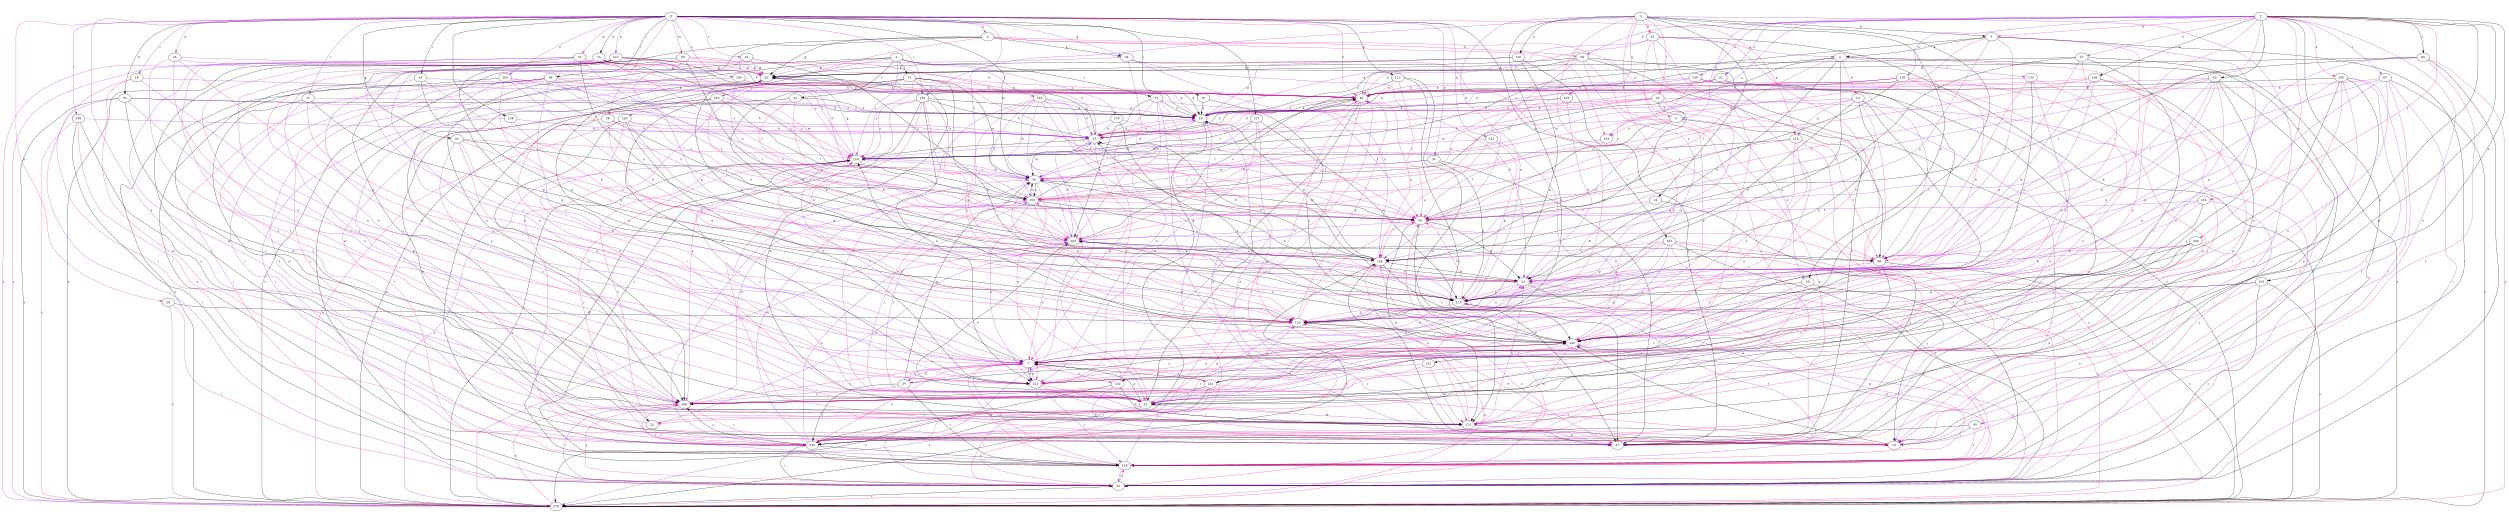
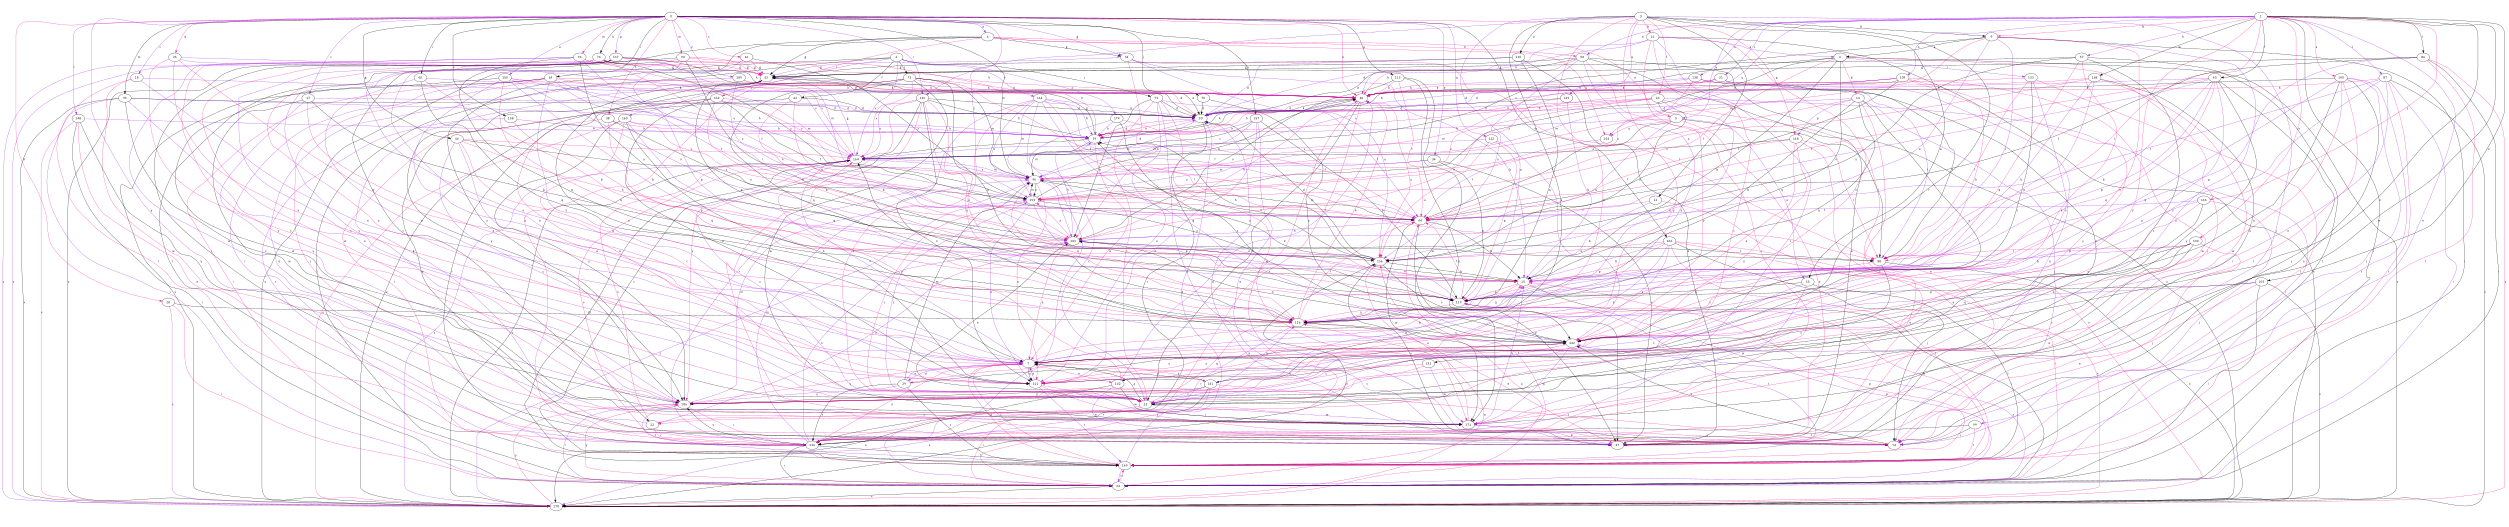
  strict digraph {
    fontname="IBM Plex Sans"
    node [fontname="IBM Plex Sans"]
    edge [color=purple fontname="IBM Plex Sans"]
    0
    4
    16
    17
    18
    25
    28
    34
    38
    46
    51
    60
    64
    70
    76
    81
    90
    93
    94
    96
    113
    117
    118
    122
    130
    148
    150
    157
    158
    166
    186
    189
    193
    5
    58
    154
    22
    52
    132
    119
    171
    15
    7
    30
    134
    164
    126
    23
    66
    178
    37
    59
    111
    103
    88
    156
    74
    44
    142
    149
    1
    9
    21
    40
    57
    86
    87
    99
    100
    102
    105
    109
    136
    138
    140
    168
    35
    6
    2
    42
    71
    73
    160
    161
    174
    3
    11
    12
    29
    43
    110
    125
    131
    141
    13
    133
    0 -> 4 [label=a]
    0 -> 16 [color=deeppink label=c]
    0 -> 17 [label=c]
    0 -> 18 [label=c]
    0 -> 25 [color=deeppink label=d]
    0 -> 28 [color=deeppink label=d]
    0 -> 34 [label=e]
    0 -> 38 [color=deeppink label=f]
    0 -> 46 [color=black label=g]
    0 -> 51 [label=g]
    0 -> 60 [color=black label=i]
    0 -> 64 [color=black label=i]
    0 -> 70 [color=black label=j]
    0 -> 76 [color=black label=k]
    0 -> 81 [color=deeppink label=k]
    0 -> 90 [color=deeppink label=m]
    0 -> 93 [color=black label=m]
    0 -> 94 [color=deeppink label=m]
    0 -> 96 [color=black label=m]
    0 -> 113 [color=black label=p]
    0 -> 117 [label=p]
    0 -> 118 [color=deeppink label=p]
    0 -> 122 [label=q]
    0 -> 130 [label=r]
    0 -> 148 [label=t]
    0 -> 150 [label=u]
    0 -> 157 [color=black label=v]
    0 -> 158 [color=black label=v]
    0 -> 166 [color=black label=w]
    0 -> 186 [label=y]
    0 -> 189 [label=z]
    0 -> 193 [label=z]
    4 -> 51 [color=black label=g]
    4 -> 186 [color=black label=y]
    4 -> 5 [color=deeppink label=a]
    4 -> 58 [color=deeppink label=h]
    4 -> 154 [color=deeppink label=u]
    4 -> 22 [color=black label=c]
    4 -> 52 [color=black label=g]
    4 -> 132 [color=deeppink label=r]
    16 -> 193 [color=black label=z]
    16 -> 52 [label=g]
    16 -> 119 [label=p]
    17 -> 186 [label=y]
    17 -> 171 [color=black label=w]
    17 -> 15 [color=black label=b]
    17 -> 7 [color=deeppink label=a]
    17 -> 30 [label=d]
    18 -> 81 [label=k]
    18 -> 171 [color=deeppink label=w]
    18 -> 7 [label=a]
    18 -> 134 [color=deeppink label=r]
    25 -> 52 [label=g]
    25 -> 7 [color=deeppink label=a]
    25 -> 164 [label=v]
    25 -> 126 [color=deeppink label=q]
    25 -> 23 [color=deeppink label=c]
    28 -> 126 [color=black label=q]
    28 -> 66 [color=deeppink label=i]
    28 -> 178 [label=x]
    34 -> 96 [label=m]
    34 -> 193 [label=z]
    34 -> 119 [color=black label=p]
    34 -> 37 [color=black label=e]
    38 -> 126 [color=deeppink label=q]
    38 -> 59 [color=deeppink label=h]
    38 -> 111 [color=deeppink label=o]
    38 -> 103 [color=black label=n]
    46 -> 193 [color=black label=z]
    46 -> 7 [label=a]
    46 -> 164 [color=deeppink label=v]
    46 -> 126 [color=deeppink label=q]
    46 -> 23 [label=c]
    46 -> 103 [color=deeppink label=n]
    51 -> 52 [label=g]
    51 -> 15 [label=b]
    51 -> 103 [color=deeppink label=n]
    51 -> 88 [color=deeppink label=l]
    51 -> 156 [label=u]
    60 -> 81 [label=k]
    60 -> 15 [color=deeppink label=b]
    60 -> 7 [label=a]
    60 -> 126 [color=black label=q]
    64 -> 81 [color=deeppink label=k]
    64 -> 96 [color=deeppink label=m]
    64 -> 193 [label=z]
    64 -> 134 [label=r]
    64 -> 66 [color=deeppink label=i]
    64 -> 178 [color=black label=x]
    64 -> 74 [color=deeppink label=j]
    64 -> 44 [label=f]
    64 -> 142 [label=s]
    70 -> 30 [color=black label=d]
    70 -> 142 [color=black label=s]
    76 -> 81 [color=black label=k]
    76 -> 186 [color=deeppink label=y]
    76 -> 193 [color=black label=z]
    76 -> 52 [color=deeppink label=g]
    76 -> 178 [label=x]
    76 -> 44 [color=deeppink label=f]
    81 -> 30 [color=deeppink label=d]
    81 -> 134 [color=deeppink label=r]
    81 -> 23 [color=black label=c]
    81 -> 66 [color=deeppink label=i]
    81 -> 156 [color=deeppink label=u]
    90 -> 186 [label=y]
    90 -> 52 [color=deeppink label=g]
    90 -> 59 [color=deeppink label=h]
    90 -> 111 [label=o]
    90 -> 88 [color=black label=l]
    90 -> 149 [color=black label=t]
    93 -> 30 [color=black label=d]
    93 -> 23 [color=black label=c]
    93 -> 66 [label=i]
    93 -> 178 [color=black label=x]
    93 -> 59 [label=h]
    93 -> 111 [label=o]
    94 -> 52 [color=deeppink label=g]
    94 -> 171 [label=w]
    94 -> 164 [color=deeppink label=v]
    94 -> 126 [color=black label=q]
    94 -> 178 [label=x]
    94 -> 156 [color=black label=u]
    94 -> 44 [label=f]
    96 -> 193 [color=black label=z]
    96 -> 164 [label=v]
    96 -> 126 [color=deeppink label=q]
    96 -> 111 [color=deeppink label=o]
    96 -> 103 [label=n]
    96 -> 156 [color=black label=u]
    113 -> 81 [color=deeppink label=k]
    113 -> 171 [color=black label=w]
    113 -> 37 [color=black label=e]
    113 -> 103 [color=black label=n]
    113 -> 44 [color=deeppink label=f]
    117 -> 81 [color=deeppink label=k]
    117 -> 96 [label=m]
    117 -> 52 [color=deeppink label=g]
    117 -> 171 [color=deeppink label=w]
    117 -> 7 [label=a]
    117 -> 30 [color=black label=d]
    117 -> 23 [label=c]
    117 -> 178 [color=black label=x]
    117 -> 111 [color=deeppink label=o]
    117 -> 74 [color=black label=j]
    118 -> 164 [color=black label=v]
    118 -> 178 [color=deeppink label=x]
    118 -> 111 [color=deeppink label=o]
    118 -> 88 [color=deeppink label=l]
    118 -> 44 [color=deeppink label=f]
    118 -> 142 [color=deeppink label=s]
    122 -> 119 [color=deeppink label=p]
    122 -> 164 [label=v]
    122 -> 23 [label=c]
    122 -> 156 [color=deeppink label=u]
    130 -> 186 [color=deeppink label=y]
    130 -> 119 [color=deeppink label=p]
    130 -> 30 [color=black label=d]
    130 -> 164 [label=v]
    130 -> 126 [color=deeppink label=q]
    130 -> 59 [color=black label=h]
    130 -> 111 [color=black label=o]
    130 -> 74 [color=deeppink label=j]
    130 -> 149 [color=black label=t]
    148 -> 186 [color=black label=y]
    148 -> 66 [color=black label=i]
    148 -> 178 [color=deeppink label=x]
    148 -> 37 [color=deeppink label=e]
    148 -> 59 [label=h]
    150 -> 81 [color=deeppink label=k]
    150 -> 171 [color=black label=w]
    150 -> 15 [label=b]
    150 -> 7 [label=a]
    150 -> 164 [label=v]
    150 -> 126 [color=deeppink label=q]
    150 -> 103 [label=n]
    157 -> 96 [label=m]
    157 -> 119 [color=black label=p]
    157 -> 164 [color=black label=v]
    157 -> 37 [label=e]
    157 -> 59 [label=h]
    157 -> 111 [label=o]
    158 -> 119 [color=deeppink label=p]
    158 -> 134 [label=r]
    158 -> 59 [label=h]
    166 -> 119 [color=deeppink label=p]
    166 -> 15 [label=b]
    166 -> 7 [label=a]
    166 -> 66 [color=deeppink label=i]
    166 -> 178 [color=deeppink label=x]
    166 -> 156 [color=deeppink label=u]
    166 -> 74 [color=black label=j]
    166 -> 142 [label=s]
    166 -> 149 [color=deeppink label=t]
    186 -> 96 [label=m]
    186 -> 134 [color=deeppink label=r]
    186 -> 66 [label=i]
    186 -> 149 [label=t]
    189 -> 81 [color=deeppink label=k]
    189 -> 30 [color=deeppink label=d]
    189 -> 37 [label=e]
    189 -> 103 [label=n]
    193 -> 81 [color=black label=k]
    193 -> 96 [color=black label=m]
    193 -> 119 [label=p]
    193 -> 23 [color=deeppink label=c]
    193 -> 111 [label=o]
    193 -> 156 [color=black label=u]
    193 -> 44 [color=deeppink label=f]
    5 -> 154 [color=deeppink label=u]
    5 -> 37 [color=deeppink label=e]
    5 -> 59 [label=h]
    5 -> 88 [color=black label=l]
    5 -> 156 [label=u]
    5 -> 44 [color=black label=f]
    5 -> 35 [label=e]
    58 -> 81 [color=deeppink label=k]
    58 -> 52 [color=black label=g]
    58 -> 7 [label=a]
    58 -> 30 [color=black label=d]
    58 -> 134 [color=deeppink label=r]
    58 -> 178 [color=black label=x]
    58 -> 37 [color=black label=e]
    58 -> 156 [label=u]
    154 -> 44 [label=f]
    22 -> 52 [label=g]
    22 -> 134 [color=deeppink label=r]
    22 -> 164 [color=deeppink label=v]
    22 -> 103 [label=n]
    52 -> 81 [label=k]
    52 -> 186 [color=black label=y]
    52 -> 119 [color=black label=p]
    52 -> 7 [color=black label=a]
    52 -> 30 [color=black label=d]
    132 -> 15 [color=deeppink label=b]
    132 -> 30 [label=d]
    132 -> 164 [color=deeppink label=v]
    132 -> 37 [color=black label=e]
    132 -> 111 [color=black label=o]
    132 -> 44 [color=black label=f]
    132 -> 149 [color=deeppink label=t]
    119 -> 126 [color=deeppink label=q]
    119 -> 103 [label=n]
    119 -> 44 [color=deeppink label=f]
    119 -> 149 [label=t]
    171 -> 15 [label=b]
    171 -> 37 [label=e]
    171 -> 156 [color=deeppink label=u]
    171 -> 74 [color=deeppink label=j]
    15 -> 119 [color=deeppink label=p]
    15 -> 126 [color=deeppink label=q]
    15 -> 66 [color=black label=i]
    15 -> 59 [color=black label=h]
    7 -> 186 [color=deeppink label=y]
    7 -> 15 [color=deeppink label=b]
    7 -> 164 [label=v]
    7 -> 111 [color=black label=o]
    7 -> 149 [color=deeppink label=t]
    7 -> 102 [color=deeppink label=n]
    7 -> 29 [label=d]
    7 -> 141 [color=deeppink label=s]
    30 -> 81 [color=black label=k]
    30 -> 96 [label=m]
    30 -> 134 [color=black label=r]
    30 -> 59 [color=deeppink label=h]
    134 -> 96 [label=m]
    134 -> 186 [color=black label=y]
    134 -> 7 [color=deeppink label=a]
    134 -> 164 [color=deeppink label=v]
    134 -> 66 [color=black label=i]
    134 -> 103 [label=n]
    134 -> 149 [color=black label=t]
    164 -> 96 [label=m]
    164 -> 52 [label=g]
    164 -> 30 [label=d]
    164 -> 178 [label=x]
    164 -> 149 [color=black label=t]
    126 -> 81 [color=deeppink label=k]
    126 -> 134 [label=r]
    126 -> 37 [color=deeppink label=e]
    126 -> 44 [color=deeppink label=f]
    126 -> 142 [color=black label=s]
    23 -> 193 [label=z]
    23 -> 22 [color=deeppink label=c]
    23 -> 171 [label=w]
    23 -> 7 [color=black label=a]
    23 -> 164 [label=v]
    23 -> 126 [color=deeppink label=q]
    23 -> 66 [color=deeppink label=i]
    23 -> 103 [color=black label=n]
    66 -> 186 [color=deeppink label=y]
    66 -> 119 [label=p]
    66 -> 178 [color=black label=x]
    66 -> 44 [color=deeppink label=f]
    66 -> 142 [label=s]
    66 -> 149 [color=deeppink label=t]
    178 -> 186 [color=deeppink label=y]
    178 -> 193 [label=z]
    178 -> 164 [color=black label=v]
    178 -> 126 [color=deeppink label=q]
    178 -> 156 [color=deeppink label=u]
    37 -> 30 [label=d]
    37 -> 156 [color=black label=u]
    59 -> 81 [color=black label=k]
    59 -> 96 [color=black label=m]
    59 -> 52 [color=black label=g]
    59 -> 7 [color=deeppink label=a]
    59 -> 30 [label=d]
    59 -> 164 [color=black label=v]
    111 -> 171 [label=w]
    111 -> 7 [label=a]
    111 -> 74 [color=deeppink label=j]
    111 -> 149 [label=t]
    103 -> 81 [color=deeppink label=k]
    103 -> 193 [color=deeppink label=z]
    103 -> 7 [color=deeppink label=a]
    103 -> 59 [label=h]
    103 -> 88 [color=black label=l]
    103 -> 156 [label=u]
    88 -> 23 [color=black label=c]
    88 -> 178 [color=black label=x]
    88 -> 142 [color=deeppink label=s]
    156 -> 15 [color=black label=b]
    156 -> 30 [color=black label=d]
    156 -> 178 [color=black label=x]
    156 -> 59 [color=black label=h]
    156 -> 142 [color=black label=s]
    74 -> 142 [color=black label=s]
    44 -> 96 [color=black label=m]
    44 -> 171 [color=black label=w]
    44 -> 15 [color=black label=b]
    44 -> 37 [color=black label=e]
    44 -> 103 [label=n]
    142 -> 171 [label=w]
    142 -> 7 [color=deeppink label=a]
    142 -> 164 [color=black label=v]
    142 -> 23 [label=c]
    142 -> 111 [color=deeppink label=o]
    142 -> 103 [color=black label=n]
    149 -> 119 [color=deeppink label=p]
    149 -> 15 [color=deeppink label=b]
    149 -> 7 [color=deeppink label=a]
    149 -> 30 [label=d]
    149 -> 66 [label=i]
    1 -> 186 [color=deeppink label=y]
    1 -> 5 [label=a]
    1 -> 58 [label=h]
    1 -> 154 [label=u]
    1 -> 171 [color=black label=w]
    1 -> 66 [color=black label=i]
    1 -> 88 [color=deeppink label=l]
    1 -> 9 [color=deeppink label=b]
    1 -> 21 [label=c]
    1 -> 40 [color=black label=f]
    1 -> 57 [label=h]
    1 -> 86 [color=black label=l]
    1 -> 87 [label=l]
    1 -> 99 [label=n]
    1 -> 100 [color=deeppink label=n]
    1 -> 102 [color=black label=n]
    1 -> 105 [color=black label=o]
    1 -> 109 [label=o]
    1 -> 136 [color=deeppink label=s]
    1 -> 138 [label=s]
    1 -> 140 [color=deeppink label=s]
    1 -> 168 [color=black label=w]
    9 -> 96 [color=deeppink label=m]
    9 -> 186 [label=y]
    9 -> 164 [color=black label=v]
    9 -> 66 [color=black label=i]
    9 -> 88 [label=l]
    9 -> 156 [label=u]
    9 -> 142 [color=deeppink label=s]
    9 -> 6 [color=black label=a]
    21 -> 81 [color=deeppink label=k]
    21 -> 30 [label=d]
    21 -> 59 [color=deeppink label=h]
    21 -> 88 [color=black label=l]
    21 -> 142 [label=s]
    40 -> 81 [label=k]
    40 -> 186 [color=black label=y]
    40 -> 119 [label=p]
    40 -> 15 [label=b]
    40 -> 7 [label=a]
    40 -> 126 [color=deeppink label=q]
    40 -> 103 [label=n]
    40 -> 74 [color=black label=j]
    40 -> 44 [color=deeppink label=f]
    57 -> 52 [color=black label=g]
    57 -> 7 [color=deeppink label=a]
    57 -> 126 [color=deeppink label=q]
    57 -> 23 [color=black label=c]
    57 -> 156 [color=black label=u]
    57 -> 149 [color=black label=t]
    86 -> 52 [color=black label=g]
    86 -> 119 [label=p]
    86 -> 66 [color=black label=i]
    86 -> 178 [color=deeppink label=x]
    86 -> 44 [color=black label=f]
    86 -> 149 [color=deeppink label=t]
    87 -> 81 [color=deeppink label=k]
    87 -> 66 [label=i]
    87 -> 178 [color=black label=x]
    87 -> 111 [label=o]
    87 -> 44 [label=f]
    87 -> 142 [label=s]
    87 -> 149 [color=deeppink label=t]
    99 -> 134 [color=black label=r]
    99 -> 74 [color=black label=j]
    99 -> 149 [color=deeppink label=t]
    100 -> 15 [label=b]
    100 -> 7 [color=black label=a]
    100 -> 23 [color=black label=c]
    100 -> 37 [color=black label=e]
    100 -> 88 [color=deeppink label=l]
    100 -> 74 [color=deeppink label=j]
    102 -> 81 [label=k]
    102 -> 164 [color=deeppink label=v]
    102 -> 178 [color=black label=x]
    102 -> 37 [label=e]
    102 -> 74 [color=black label=j]
    105 -> 119 [color=black label=p]
    105 -> 126 [label=q]
    105 -> 66 [color=black label=i]
    105 -> 178 [color=black label=x]
    105 -> 37 [color=deeppink label=e]
    109 -> 81 [color=black label=k]
    109 -> 96 [label=m]
    109 -> 186 [color=deeppink label=y]
    109 -> 171 [color=deeppink label=w]
    109 -> 15 [color=deeppink label=b]
    109 -> 30 [label=d]
    109 -> 59 [color=deeppink label=h]
    109 -> 44 [color=black label=f]
    136 -> 119 [label=p]
    136 -> 111 [color=black label=o]
    136 -> 74 [label=j]
    136 -> 44 [label=f]
    136 -> 142 [color=deeppink label=s]
    138 -> 81 [label=k]
    138 -> 193 [color=deeppink label=z]
    138 -> 164 [label=v]
    138 -> 23 [color=black label=c]
    138 -> 88 [label=l]
    140 -> 81 [color=black label=k]
    140 -> 7 [color=black label=a]
    140 -> 134 [color=deeppink label=r]
    140 -> 126 [label=q]
    140 -> 37 [color=black label=e]
    140 -> 111 [color=deeppink label=o]
    140 -> 74 [label=j]
    140 -> 149 [label=t]
    168 -> 81 [color=deeppink label=k]
    168 -> 193 [color=deeppink label=z]
    168 -> 119 [label=p]
    168 -> 171 [color=deeppink label=w]
    168 -> 15 [label=b]
    168 -> 134 [color=black label=r]
    35 -> 119 [color=black label=p]
    35 -> 171 [label=w]
    35 -> 23 [label=c]
    35 -> 149 [color=black label=t]
    6 -> 193 [color=black label=z]
    6 -> 15 [color=black label=b]
    6 -> 126 [color=black label=q]
    6 -> 178 [color=black label=x]
    6 -> 59 [color=black label=h]
    6 -> 74 [color=deeppink label=j]
    6 -> 44 [color=deeppink label=f]
    6 -> 13 [color=deeppink label=b]
    6 -> 133 [label=r]
    2 -> 164 [label=v]
    2 -> 66 [color=black label=i]
    2 -> 178 [color=black label=x]
    2 -> 42 [color=black label=f]
    2 -> 71 [color=black label=j]
    2 -> 73 [color=black label=j]
    2 -> 160 [label=v]
    2 -> 161 [label=v]
    2 -> 174 [label=x]
    42 -> 15 [color=deeppink label=b]
    42 -> 30 [color=black label=d]
    42 -> 134 [color=black label=r]
    42 -> 103 [color=deeppink label=n]
    71 -> 171 [color=deeppink label=w]
    71 -> 30 [color=black label=d]
    71 -> 23 [color=deeppink label=c]
    71 -> 111 [label=o]
    71 -> 103 [color=black label=n]
    71 -> 74 [label=j]
    71 -> 44 [label=f]
    73 -> 81 [color=deeppink label=k]
    73 -> 96 [color=black label=m]
    73 -> 119 [color=black label=p]
    73 -> 171 [color=black label=w]
    73 -> 134 [color=deeppink label=r]
    73 -> 164 [color=deeppink label=v]
    73 -> 126 [color=black label=q]
    73 -> 178 [color=black label=x]
    73 -> 44 [color=deeppink label=f]
    160 -> 186 [color=black label=y]
    160 -> 126 [label=q]
    160 -> 23 [color=deeppink label=c]
    160 -> 178 [color=deeppink label=x]
    160 -> 59 [label=h]
    160 -> 111 [color=black label=o]
    160 -> 103 [color=deeppink label=n]
    161 -> 96 [label=m]
    161 -> 193 [label=z]
    161 -> 30 [label=d]
    161 -> 134 [label=r]
    161 -> 23 [color=deeppink label=c]
    161 -> 66 [label=i]
    161 -> 59 [label=h]
    161 -> 88 [color=deeppink label=l]
    161 -> 44 [label=f]
    161 -> 142 [label=g]
    174 -> 23 [label=c]
    174 -> 59 [label=h]
    174 -> 44 [color=deeppink label=f]
    174 -> 142 [color=black label=s]
    3 -> 130 [label=r]
    3 -> 186 [color=deeppink label=y]
    3 -> 126 [label=q]
    3 -> 74 [label=j]
    3 -> 9 [color=black label=b]
    3 -> 35 [color=black label=e]
    3 -> 11 [color=deeppink label=b]
    3 -> 12 [color=black label=b]
    3 -> 29 [color=deeppink label=d]
    3 -> 43 [color=deeppink label=f]
    3 -> 110 [color=black label=o]
    3 -> 125 [label=q]
    3 -> 131 [color=black label=r]
    3 -> 141 [color=black label=s]
    11 -> 81 [label=k]
    11 -> 186 [color=deeppink label=y]
    11 -> 22 [color=deeppink label=c]
    11 -> 30 [label=d]
    11 -> 134 [label=r]
    11 -> 178 [color=black label=x]
    11 -> 142 [color=deeppink label=s]
    11 -> 6 [label=a]
    12 -> 15 [label=b]
-   12 -> 37 [color=black label=e]
+   12 -> 37 [color=deeppink label=e]
    12 -> 44 [color=deeppink label=f]
    29 -> 96 [color=black label=m]
    29 -> 186 [label=y]
    29 -> 7 [label=a]
    29 -> 134 [color=black label=r]
    29 -> 142 [color=black label=s]
    29 -> 149 [color=black label=t]
    43 -> 96 [color=deeppink label=m]
    43 -> 193 [color=deeppink label=z]
    43 -> 30 [label=d]
    43 -> 126 [label=q]
    43 -> 66 [label=i]
    43 -> 37 [color=deeppink label=e]
    43 -> 59 [color=deeppink label=h]
    43 -> 156 [color=black label=u]
    110 -> 52 [color=black label=g]
    110 -> 30 [label=d]
    110 -> 126 [color=black label=q]
    110 -> 37 [color=black label=e]
    125 -> 15 [label=b]
    125 -> 30 [color=black label=d]
    125 -> 103 [color=deeppink label=n]
    131 -> 171 [label=w]
    131 -> 23 [color=deeppink label=c]
    131 -> 111 [color=deeppink label=o]
    141 -> 186 [color=black label=y]
    141 -> 15 [label=b]
    141 -> 7 [color=black label=a]
    141 -> 134 [color=black label=r]
    141 -> 126 [label=q]
    141 -> 23 [label=c]
    141 -> 178 [label=x]
    141 -> 74 [color=deeppink label=j]
    13 -> 118 [label=p]
    13 -> 193 [color=deeppink label=z]
    13 -> 15 [color=black label=b]
    13 -> 30 [label=d]
    13 -> 134 [color=deeppink label=r]
    13 -> 126 [color=black label=q]
    13 -> 74 [label=j]
    13 -> 142 [color=black label=s]
    133 -> 81 [color=deeppink label=k]
    133 -> 37 [label=e]
    133 -> 88 [color=deeppink label=l]
    133 -> 142 [color=black label=s]
    133 -> 149 [color=deeppink label=t]
  }
